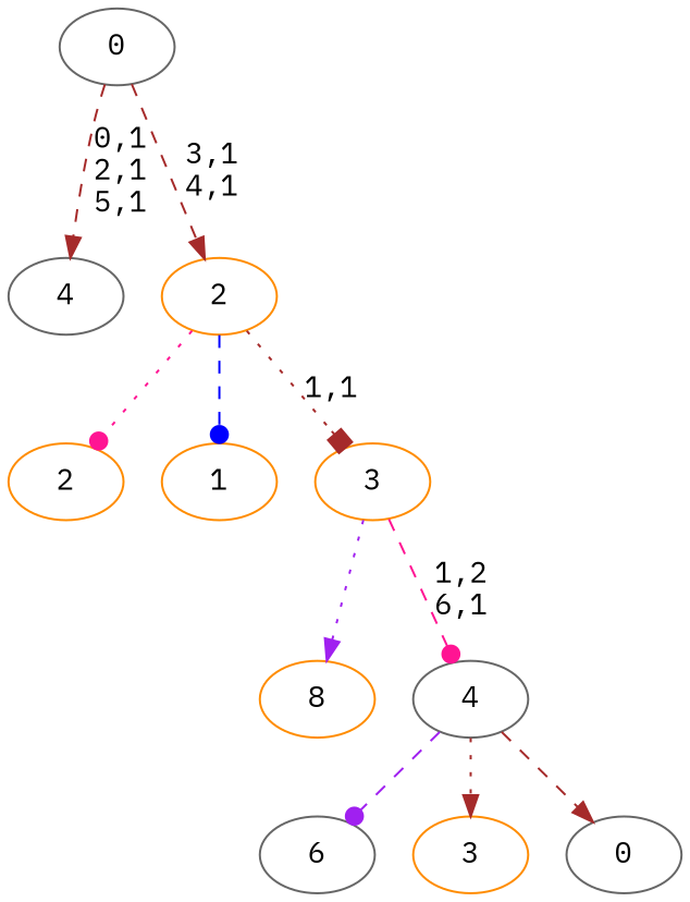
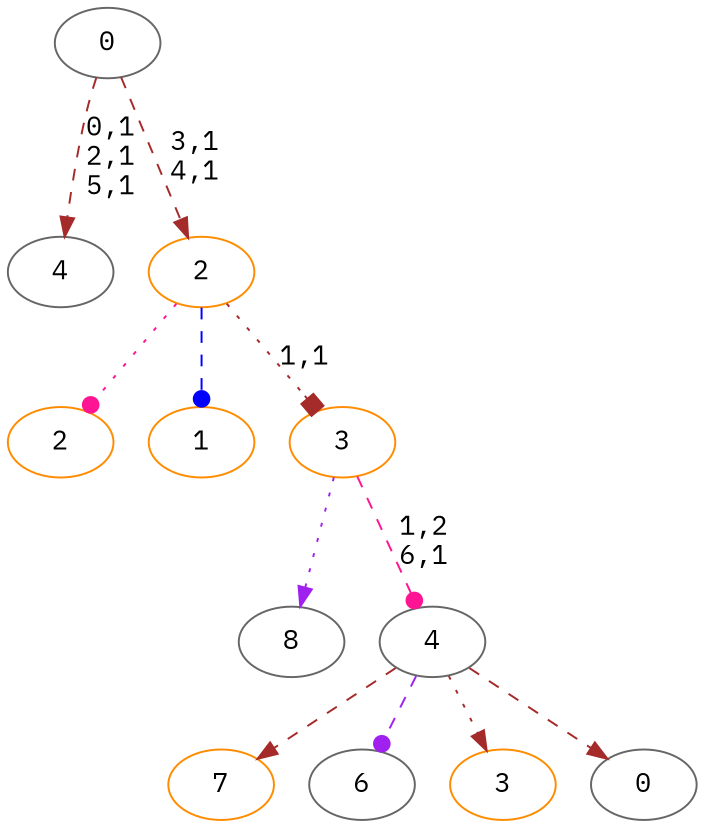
  digraph {
    fontname="IBM Plex Mono"
    node [color=darkorange fontname="IBM Plex Mono"]
    edge [arrowhead=normal color=brown fontname="IBM Plex Mono" style=dashed]
-   n1 [label=8]
+   n1 [color=gray40 label=8]
+   n2 [label=7]
    n3 [color=gray40 label=6]
    n4 [color=gray40 label=4]
    n5 [label=3]
    n6 [label=2]
    n7 [label=1]
    n8 [color=gray40 label=0]
    4 [color=gray40]
    3
    2
    0 [color=gray40]
+   4 -> n2
    4 -> n3 [arrowhead=dot color=purple]
    4 -> n5 [style=dotted]
    4 -> n8
    3 -> n1 [color=purple style=dotted]
    3 -> 4 [arrowhead=dot color=deeppink label="1,2\n6,1"]
    2 -> n6 [arrowhead=dot color=deeppink style=dotted]
    2 -> n7 [arrowhead=dot color=blue]
    2 -> 3 [arrowhead=box label="1,1" style=dotted]
    0 -> n4 [label="0,1\n2,1\n5,1"]
    0 -> 2 [label="3,1\n4,1"]
  }
